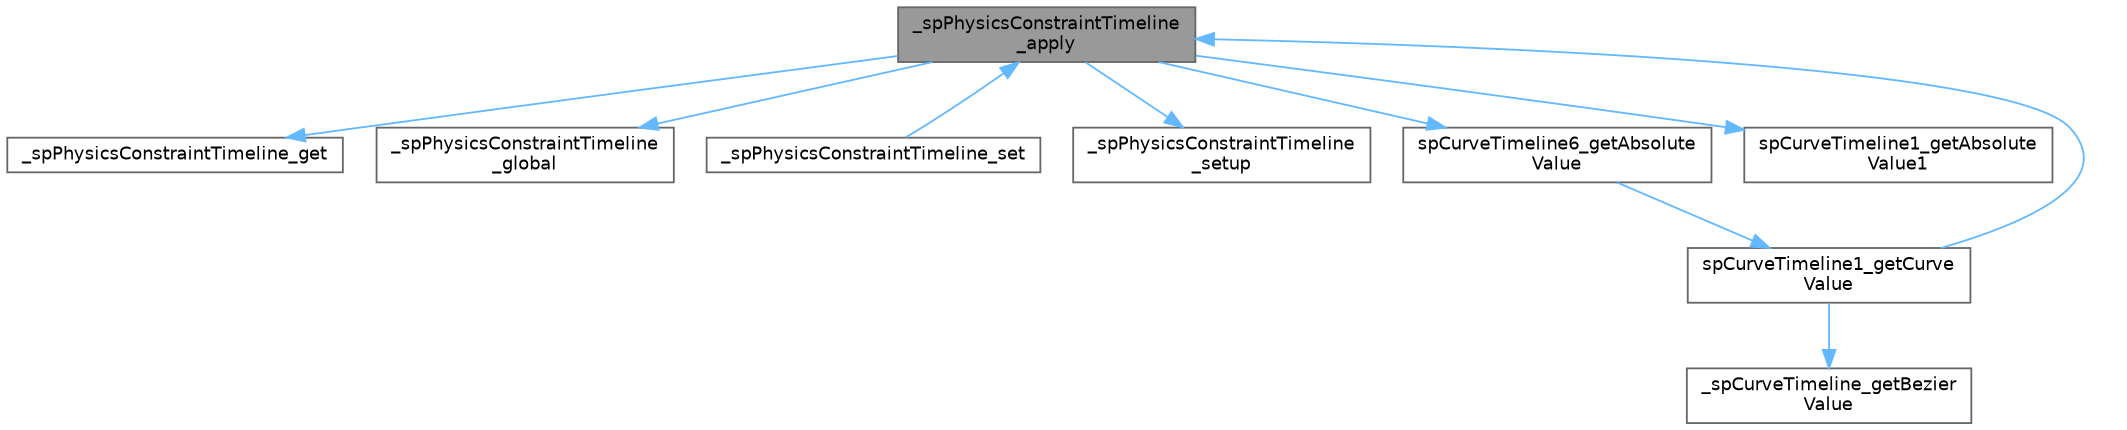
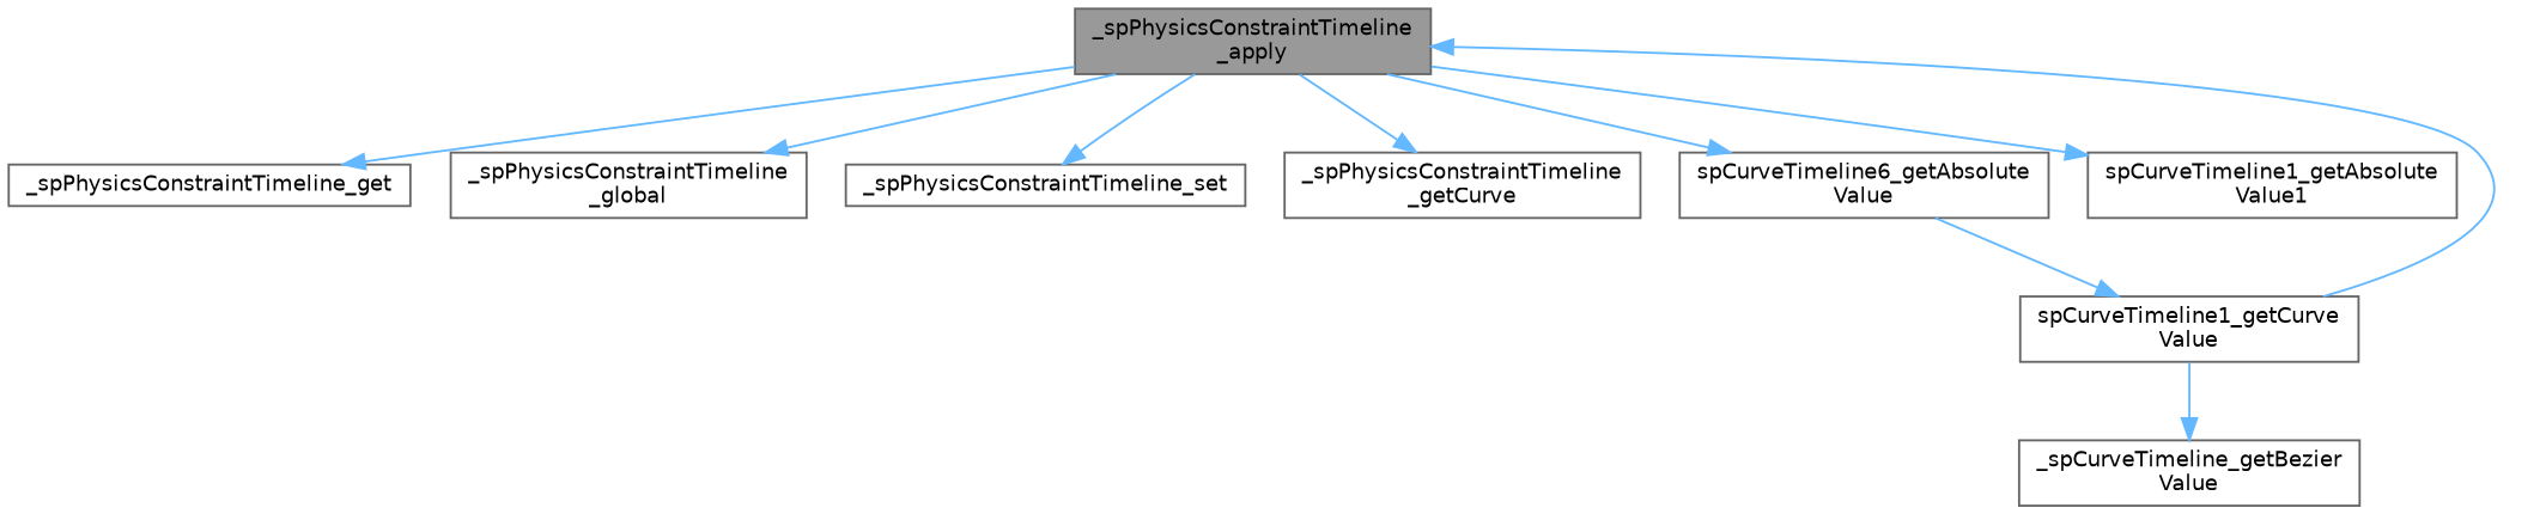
  digraph {
    rankdir=TB
    node [color=grey40 fillcolor=white fontname=Helvetica fontsize=10 shape=box style=filled]
    edge [color=steelblue1 fontname=Helvetica fontsize=10 labelfontname=Helvetica labelfontsize=10 style=solid]
    n1 [color=gray40 fillcolor=grey60 fontcolor=black height=0.2 label="_spPhysicsConstraintTimeline\l_apply" width=0.4]
    n2 [height=0.2 label=_spPhysicsConstraintTimeline_get width=0.4]
    n3 [height=0.2 label="_spPhysicsConstraintTimeline\l_global" width=0.4]
    n4 [height=0.2 label=_spPhysicsConstraintTimeline_set width=0.4]
-   n5 [height=0.2 label="_spPhysicsConstraintTimeline\l_setup" width=0.4]
+   n5 [height=0.2 label="_spPhysicsConstraintTimeline\l_getCurve" width=0.4]
    n6 [height=0.2 label="spCurveTimeline6_getAbsolute\lValue" width=0.4]
    n7 [height=0.2 label="spCurveTimeline1_getAbsolute\lValue1" width=0.4]
    n8 [height=0.2 label="spCurveTimeline1_getCurve\lValue" width=0.4]
    n9 [height=0.2 label="_spCurveTimeline_getBezier\lValue" width=0.4]
    n1 -> n2
    n1 -> n3
-   n4 -> n1
+   n1 -> n4
    n1 -> n5
    n1 -> n6
    n1 -> n7
    n6 -> n8
    n8 -> n1
    n8 -> n9
  }
